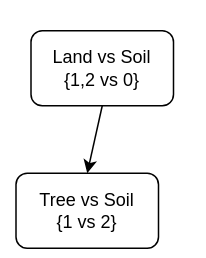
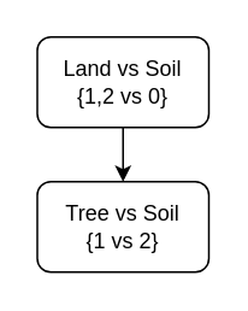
  <mxCell id="0" />
  <mxCell id="1" parent="0" />
  <mxCell id="2" style="edgeStyle=none;html=1;exitX=0.5;exitY=1;exitDx=0;exitDy=0;entryX=0.5;entryY=0;entryDx=0;entryDy=0;" edge="1" parent="1" source="3" target="4"><mxGeometry relative="1" as="geometry" /></mxCell>
  <mxCell id="3" value="Land vs Soil&lt;br&gt;{1,2 vs 0}" style="rounded=1;whiteSpace=wrap;html=1;" parent="1" vertex="1"><mxGeometry x="20" y="20" width="95" height="50" as="geometry" /></mxCell>
- <mxCell id="4" value="Tree vs Soil&lt;br&gt;{1 vs 2}" style="rounded=1;whiteSpace=wrap;html=1;" parent="1" vertex="1"><mxGeometry x="10" y="115" width="95" height="50" as="geometry" /></mxCell>
+ <mxCell id="4" value="Tree vs Soil&lt;br&gt;{1 vs 2}" style="rounded=1;whiteSpace=wrap;html=1;" parent="1" vertex="1"><mxGeometry x="20" y="100" width="95" height="50" as="geometry" /></mxCell>
